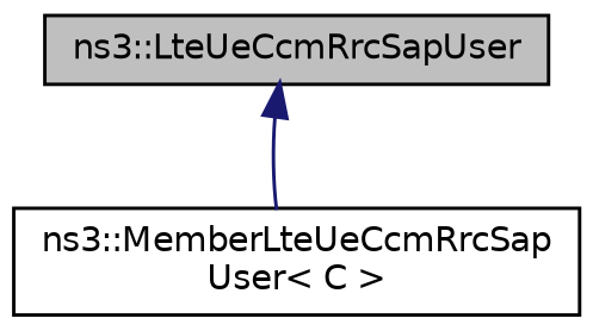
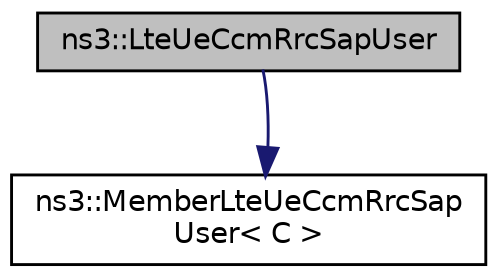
  digraph {
    node [color=black fontname=Helvetica fontsize=10 shape=record style=filled]
    n1 [fillcolor=grey75 fontcolor=black height=0.2 label="ns3::LteUeCcmRrcSapUser" width=0.4]
    n2 [fillcolor=white height=0.2 label="ns3::MemberLteUeCcmRrcSap\lUser\< C \>" width=0.4]
-   n1 -> n2 [color=midnightblue dir=back fontname=Helvetica fontsize=10 labelfontname=Helvetica labelfontsize=10 style=solid]
+   n2 -> n1 [color=midnightblue dir=back fontname=Helvetica fontsize=10 labelfontname=Helvetica labelfontsize=10 style=solid]
  }
